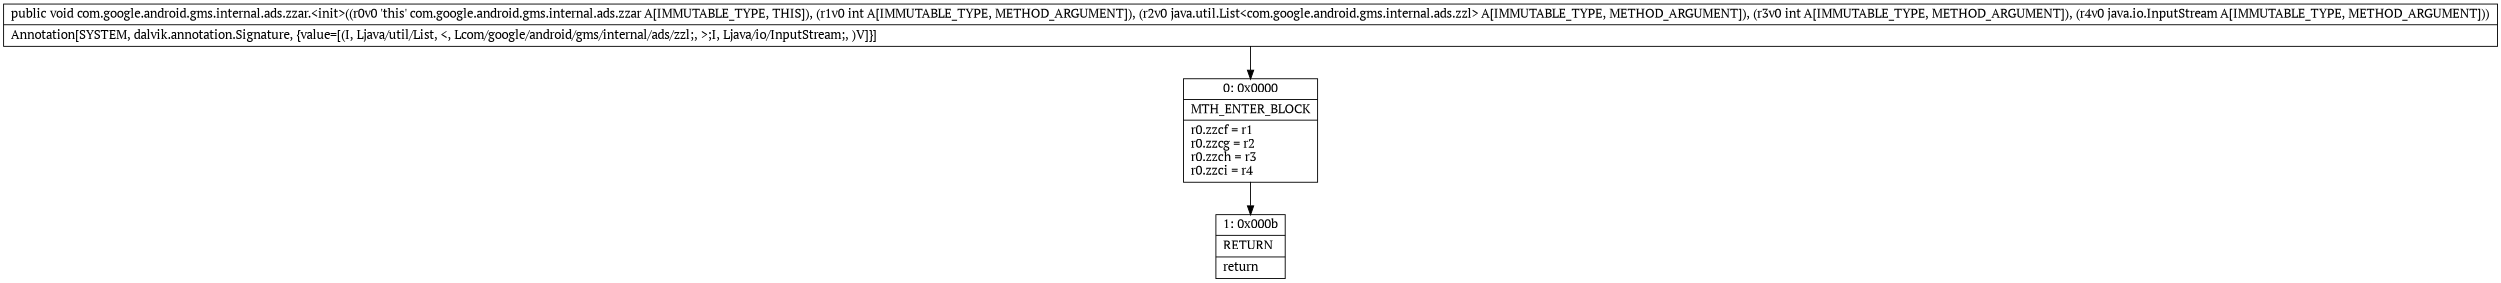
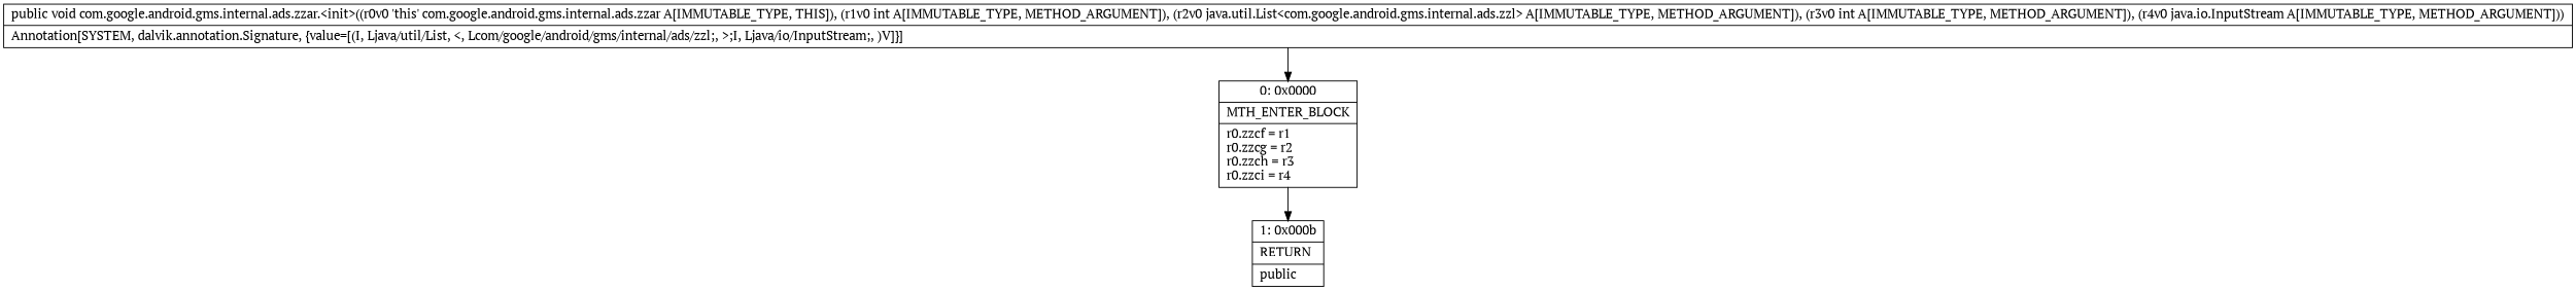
  digraph {
    fontname="PT Serif"
    node [shape=record fontname="PT Serif"]
    edge [fontname="PT Serif"]
    n1 [label="{0\:\ 0x0000|MTH_ENTER_BLOCK\l|r0.zzcf = r1\lr0.zzcg = r2\lr0.zzch = r3\lr0.zzci = r4\l}"]
-   n2 [label="{1\:\ 0x000b|RETURN\l|return\l}"]
+   n2 [label="{1\:\ 0x000b|RETURN\l|public\l}"]
    n3 [label="{public void com.google.android.gms.internal.ads.zzar.\<init\>((r0v0 'this' com.google.android.gms.internal.ads.zzar A[IMMUTABLE_TYPE, THIS]), (r1v0 int A[IMMUTABLE_TYPE, METHOD_ARGUMENT]), (r2v0 java.util.List\<com.google.android.gms.internal.ads.zzl\> A[IMMUTABLE_TYPE, METHOD_ARGUMENT]), (r3v0 int A[IMMUTABLE_TYPE, METHOD_ARGUMENT]), (r4v0 java.io.InputStream A[IMMUTABLE_TYPE, METHOD_ARGUMENT]))  | Annotation[SYSTEM, dalvik.annotation.Signature, \{value=[(I, Ljava\/util\/List, \<, Lcom\/google\/android\/gms\/internal\/ads\/zzl;, \>;I, Ljava\/io\/InputStream;, )V]\}]\l}"]
    n1 -> n2
    n3 -> n1
  }
